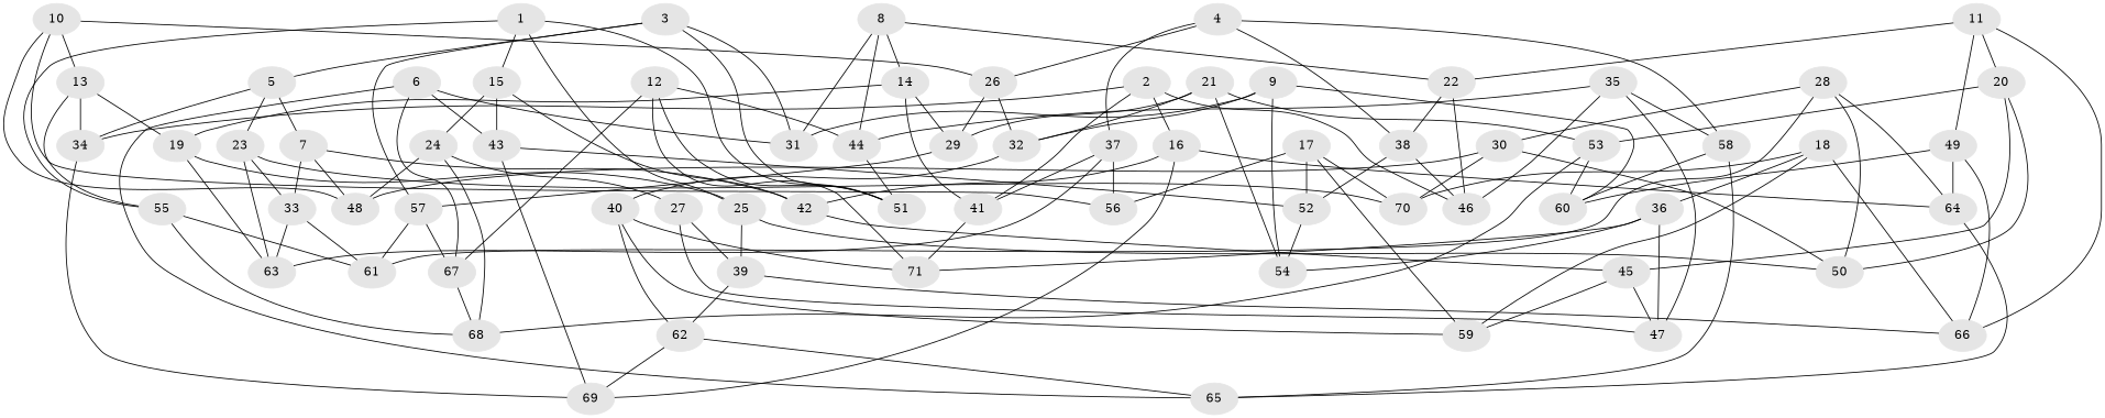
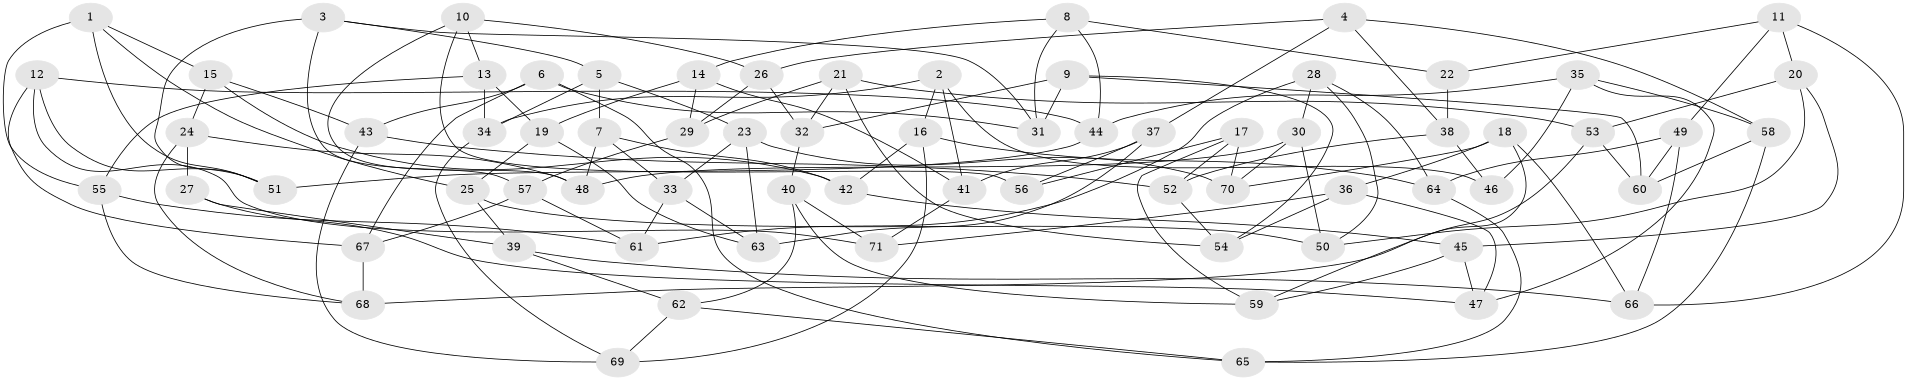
  graph {
    node [color=gray90 style=filled]
    1
    15
    25
    51
    55
    43
    42
    24
    50
    39
    68
    61
    2
    16
    34
    41
    46
    64
    69
    71
    3
    5
    31
    57
    7
    23
    67
    4
    26
    37
    38
    58
    32
    29
    56
    63
    52
    65
    60
    33
    48
    70
    6
    45
    8
    14
    22
    44
    19
    9
    54
    40
    10
    13
    11
    20
    49
    66
    53
    12
    27
    17
    59
    18
    36
    47
    21
    62
    28
    30
    35
    1 -- 15
    1 -- 25
    1 -- 51
    1 -- 55
    15 -- 43
    15 -- 42
    15 -- 24
    25 -- 50
    25 -- 39
    55 -- 68
    55 -- 61
    43 -- 69
    43 -- 52
    42 -- 45
    24 -- 68
    24 -- 48
    24 -- 27
    39 -- 66
    39 -- 62
    2 -- 16
    2 -- 34
    2 -- 41
    2 -- 46
    16 -- 42
    16 -- 64
    16 -- 69
    34 -- 69
    41 -- 71
    64 -- 65
    3 -- 51
    3 -- 5
    3 -- 31
    3 -- 57
    5 -- 34
    5 -- 7
    5 -- 23
    57 -- 61
    57 -- 67
    7 -- 42
    7 -- 33
    7 -- 48
    23 -- 63
    23 -- 33
    23 -- 70
    67 -- 68
    4 -- 26
    4 -- 37
    4 -- 38
    4 -- 58
    26 -- 32
    26 -- 29
    37 -- 41
    37 -- 56
    37 -- 63
    38 -- 46
    38 -- 52
    58 -- 65
    58 -- 60
    32 -- 40
    29 -- 57
    52 -- 54
    33 -- 61
    33 -- 63
    6 -- 43
    6 -- 31
    6 -- 67
    6 -- 65
    45 -- 59
    45 -- 47
    8 -- 31
    8 -- 14
    8 -- 22
    8 -- 44
    14 -- 41
    14 -- 29
    14 -- 19
-   22 -- 46
    22 -- 38
    44 -- 51
    19 -- 25
    19 -- 63
    9 -- 31
    9 -- 32
    9 -- 60
    9 -- 54
    40 -- 71
    40 -- 59
    40 -- 62
    10 -- 26
    10 -- 56
    10 -- 48
    10 -- 13
    13 -- 55
    13 -- 34
    13 -- 19
    11 -- 22
    11 -- 20
    11 -- 49
    11 -- 66
    20 -- 50
    20 -- 45
    20 -- 53
    49 -- 64
    49 -- 60
    49 -- 66
    53 -- 68
    53 -- 60
    12 -- 51
    12 -- 71
    12 -- 67
    12 -- 44
    27 -- 39
    27 -- 47
    17 -- 56
    17 -- 52
    17 -- 70
    17 -- 59
    18 -- 70
    18 -- 66
    18 -- 59
    18 -- 36
    36 -- 71
    36 -- 54
    36 -- 47
    21 -- 32
    21 -- 29
    21 -- 54
    21 -- 53
    62 -- 69
    62 -- 65
    28 -- 50
    28 -- 61
    28 -- 64
    28 -- 30
    30 -- 50
    30 -- 48
    30 -- 70
    35 -- 46
    35 -- 58
    35 -- 44
    35 -- 47
  }
